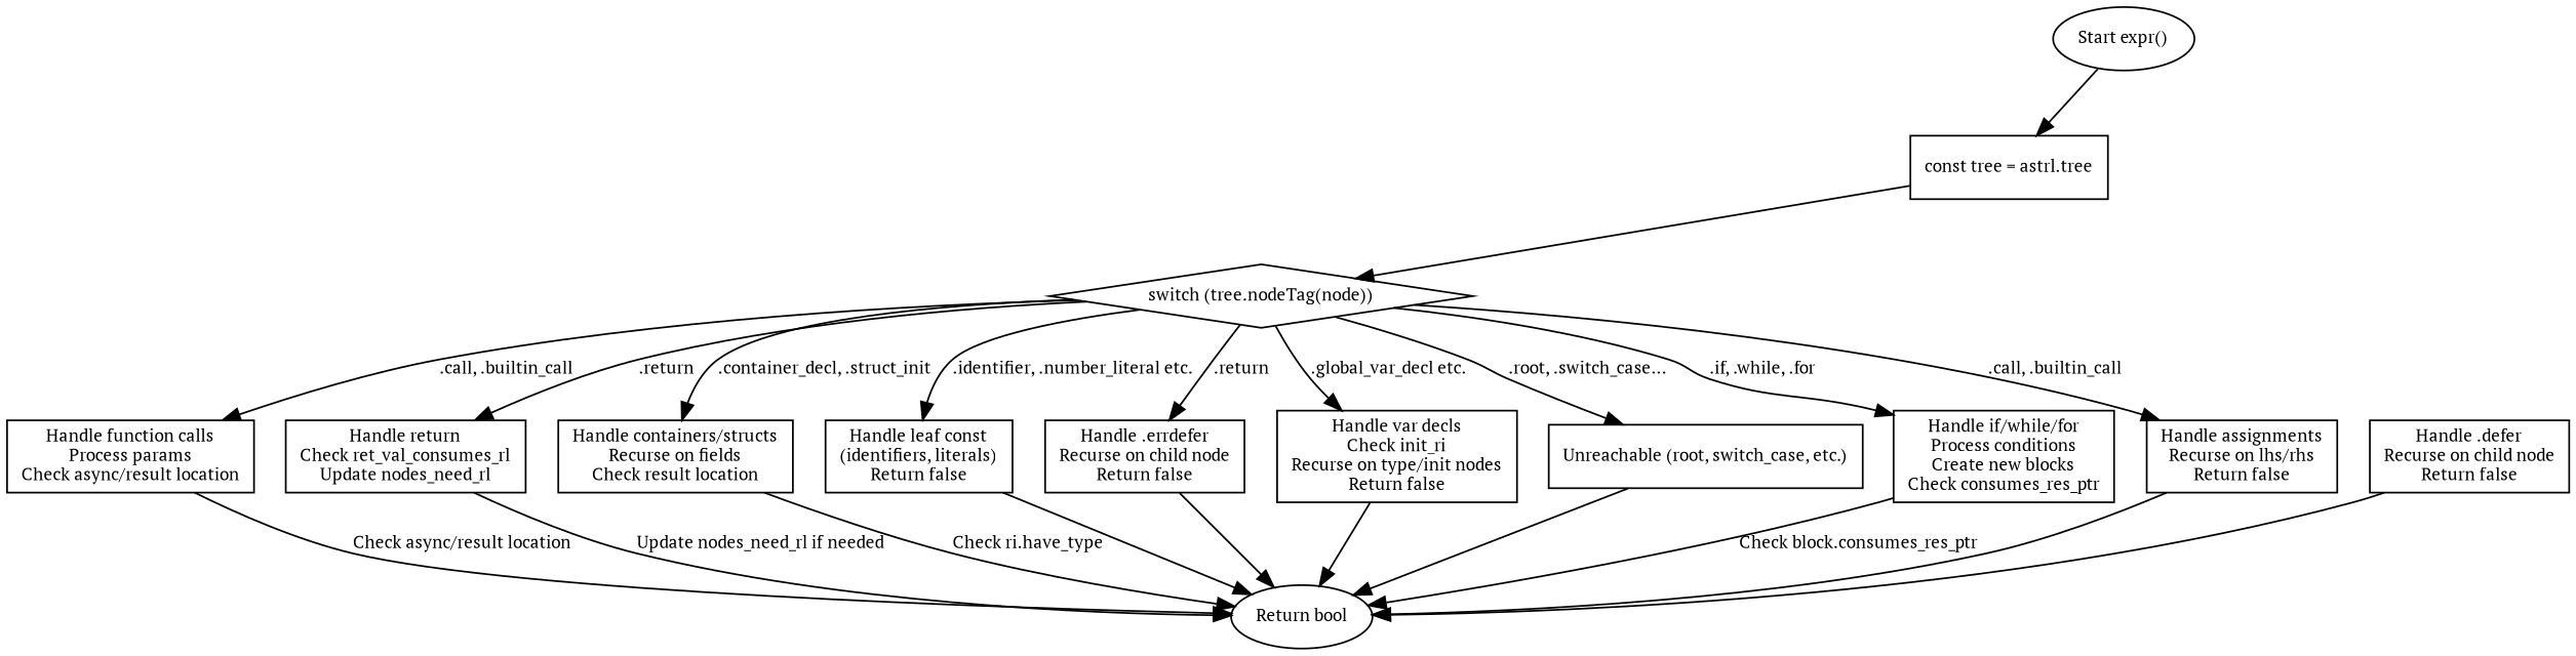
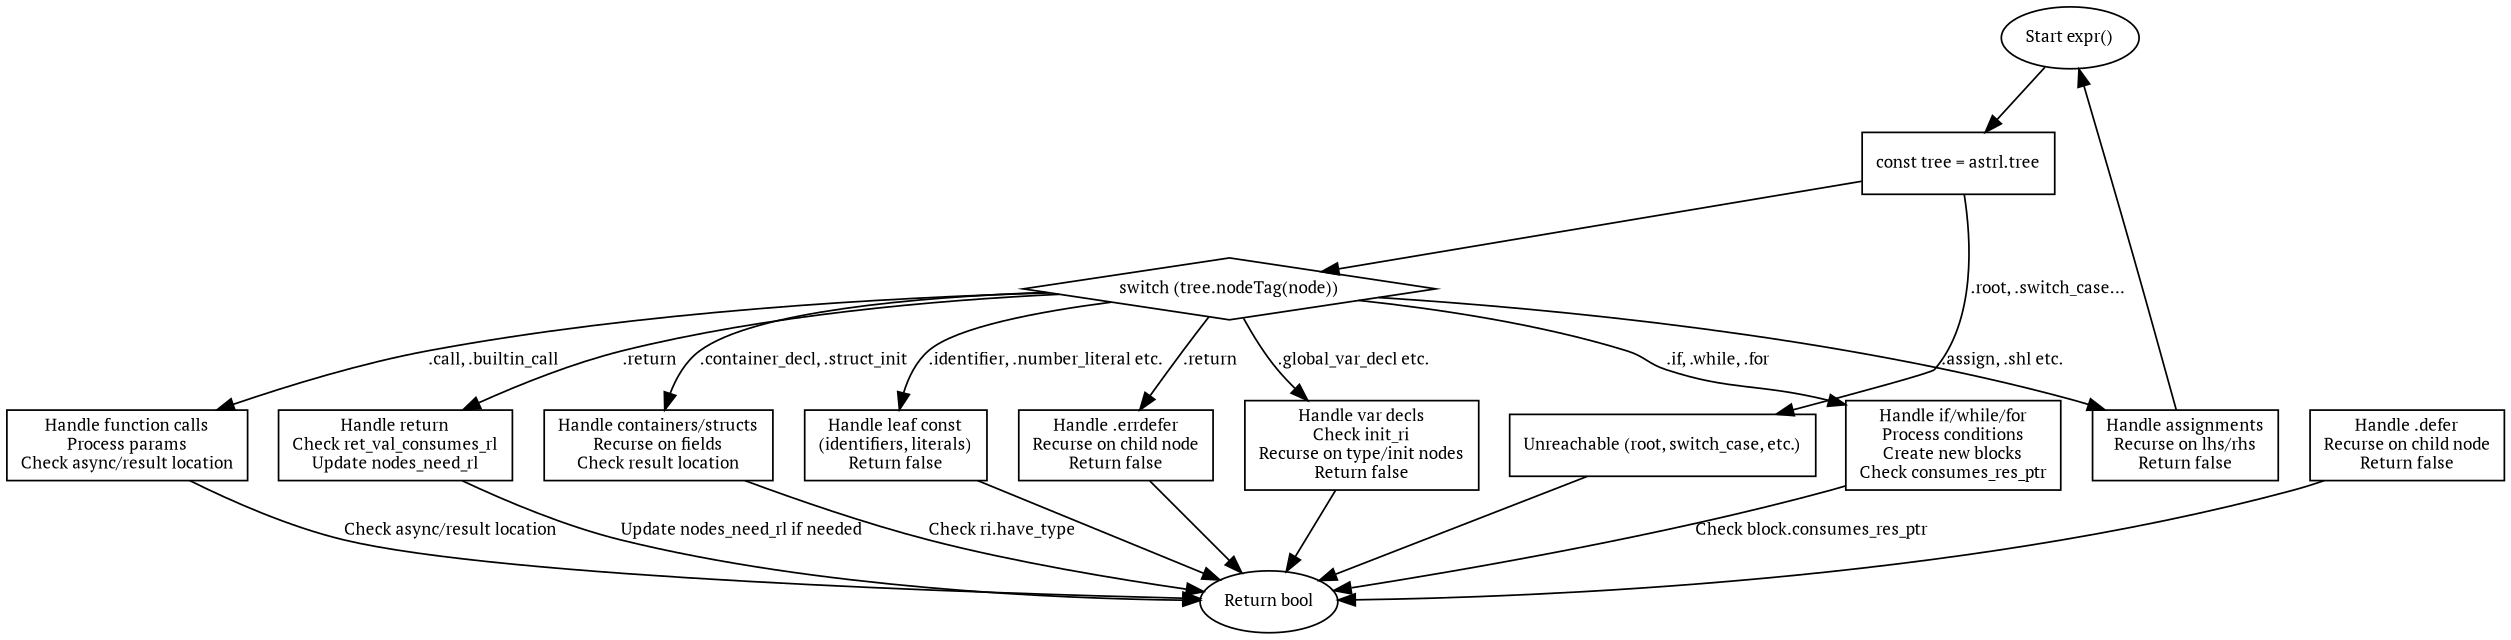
  digraph {
    fontname="PT Serif"
    node [fontname="PT Serif" fontsize=10 shape=rectangle]
    edge [fontname="PT Serif" fontsize=10]
    n1 [label="Start expr()" shape=ellipse]
    n2 [label="const tree = astrl.tree"]
    n3 [label="switch (tree.nodeTag(node))" shape=diamond]
    n4 [label="Unreachable (root, switch_case, etc.)"]
    n5 [label="Handle .errdefer\nRecurse on child node\nReturn false"]
    n6 [label="Handle var decls\nCheck init_ri\nRecurse on type/init nodes\nReturn false"]
    n7 [label="Handle assignments\nRecurse on lhs/rhs\nReturn false"]
    n8 [label="Handle if/while/for\nProcess conditions\nCreate new blocks\nCheck consumes_res_ptr"]
    n9 [label="Handle function calls\nProcess params\nCheck async/result location"]
    n10 [label="Handle return\nCheck ret_val_consumes_rl\nUpdate nodes_need_rl"]
    n11 [label="Handle containers/structs\nRecurse on fields\nCheck result location"]
    n12 [label="Handle leaf const\n(identifiers, literals)\nReturn false"]
    n13 [label="Return bool" shape=ellipse]
    n14 [label="Handle .defer\nRecurse on child node\nReturn false"]
    n1 -> n2
    n2 -> n3
-   n3 -> n4 [label=".root, .switch_case..."]
+   n2 -> n4 [label=".root, .switch_case..."]
    n3 -> n5 [label=".return"]
    n3 -> n6 [label=".global_var_decl etc."]
-   n3 -> n7 [label=".call, .builtin_call"]
+   n3 -> n7 [label=".assign, .shl etc."]
    n3 -> n8 [label=".if, .while, .for"]
    n3 -> n9 [label=".call, .builtin_call"]
    n3 -> n10 [label=".return"]
    n3 -> n11 [label=".container_decl, .struct_init"]
    n3 -> n12 [label=".identifier, .number_literal etc."]
    n4 -> n13
    n5 -> n13
    n6 -> n13
-   n7 -> n13
+   n7 -> n1
    n8 -> n13 [label="Check block.consumes_res_ptr"]
    n9 -> n13 [label="Check async/result location"]
    n10 -> n13 [label="Update nodes_need_rl if needed"]
    n11 -> n13 [label="Check ri.have_type"]
    n12 -> n13
    n14 -> n13
  }
